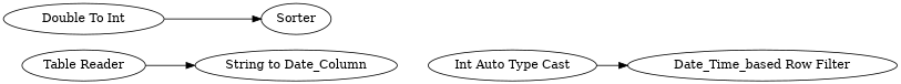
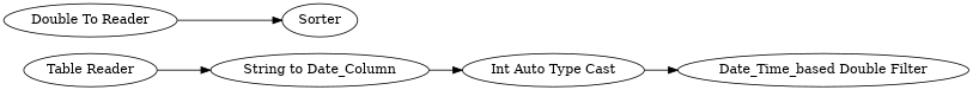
  digraph {
    rankdir=LR
    n1 [label="String to Date_Column"]
    n2 [label="Int Auto Type Cast"]
-   n3 [label="Date_Time_based Row Filter"]
-   n4 [label="Double To Int"]
+   n3 [label="Date_Time_based Double Filter"]
+   n4 [label="Double To Reader"]
    n5 [label=Sorter]
    n6 [label="Table Reader"]
+   n1 -> n2
    n2 -> n3
    n4 -> n5
    n6 -> n1
  }
